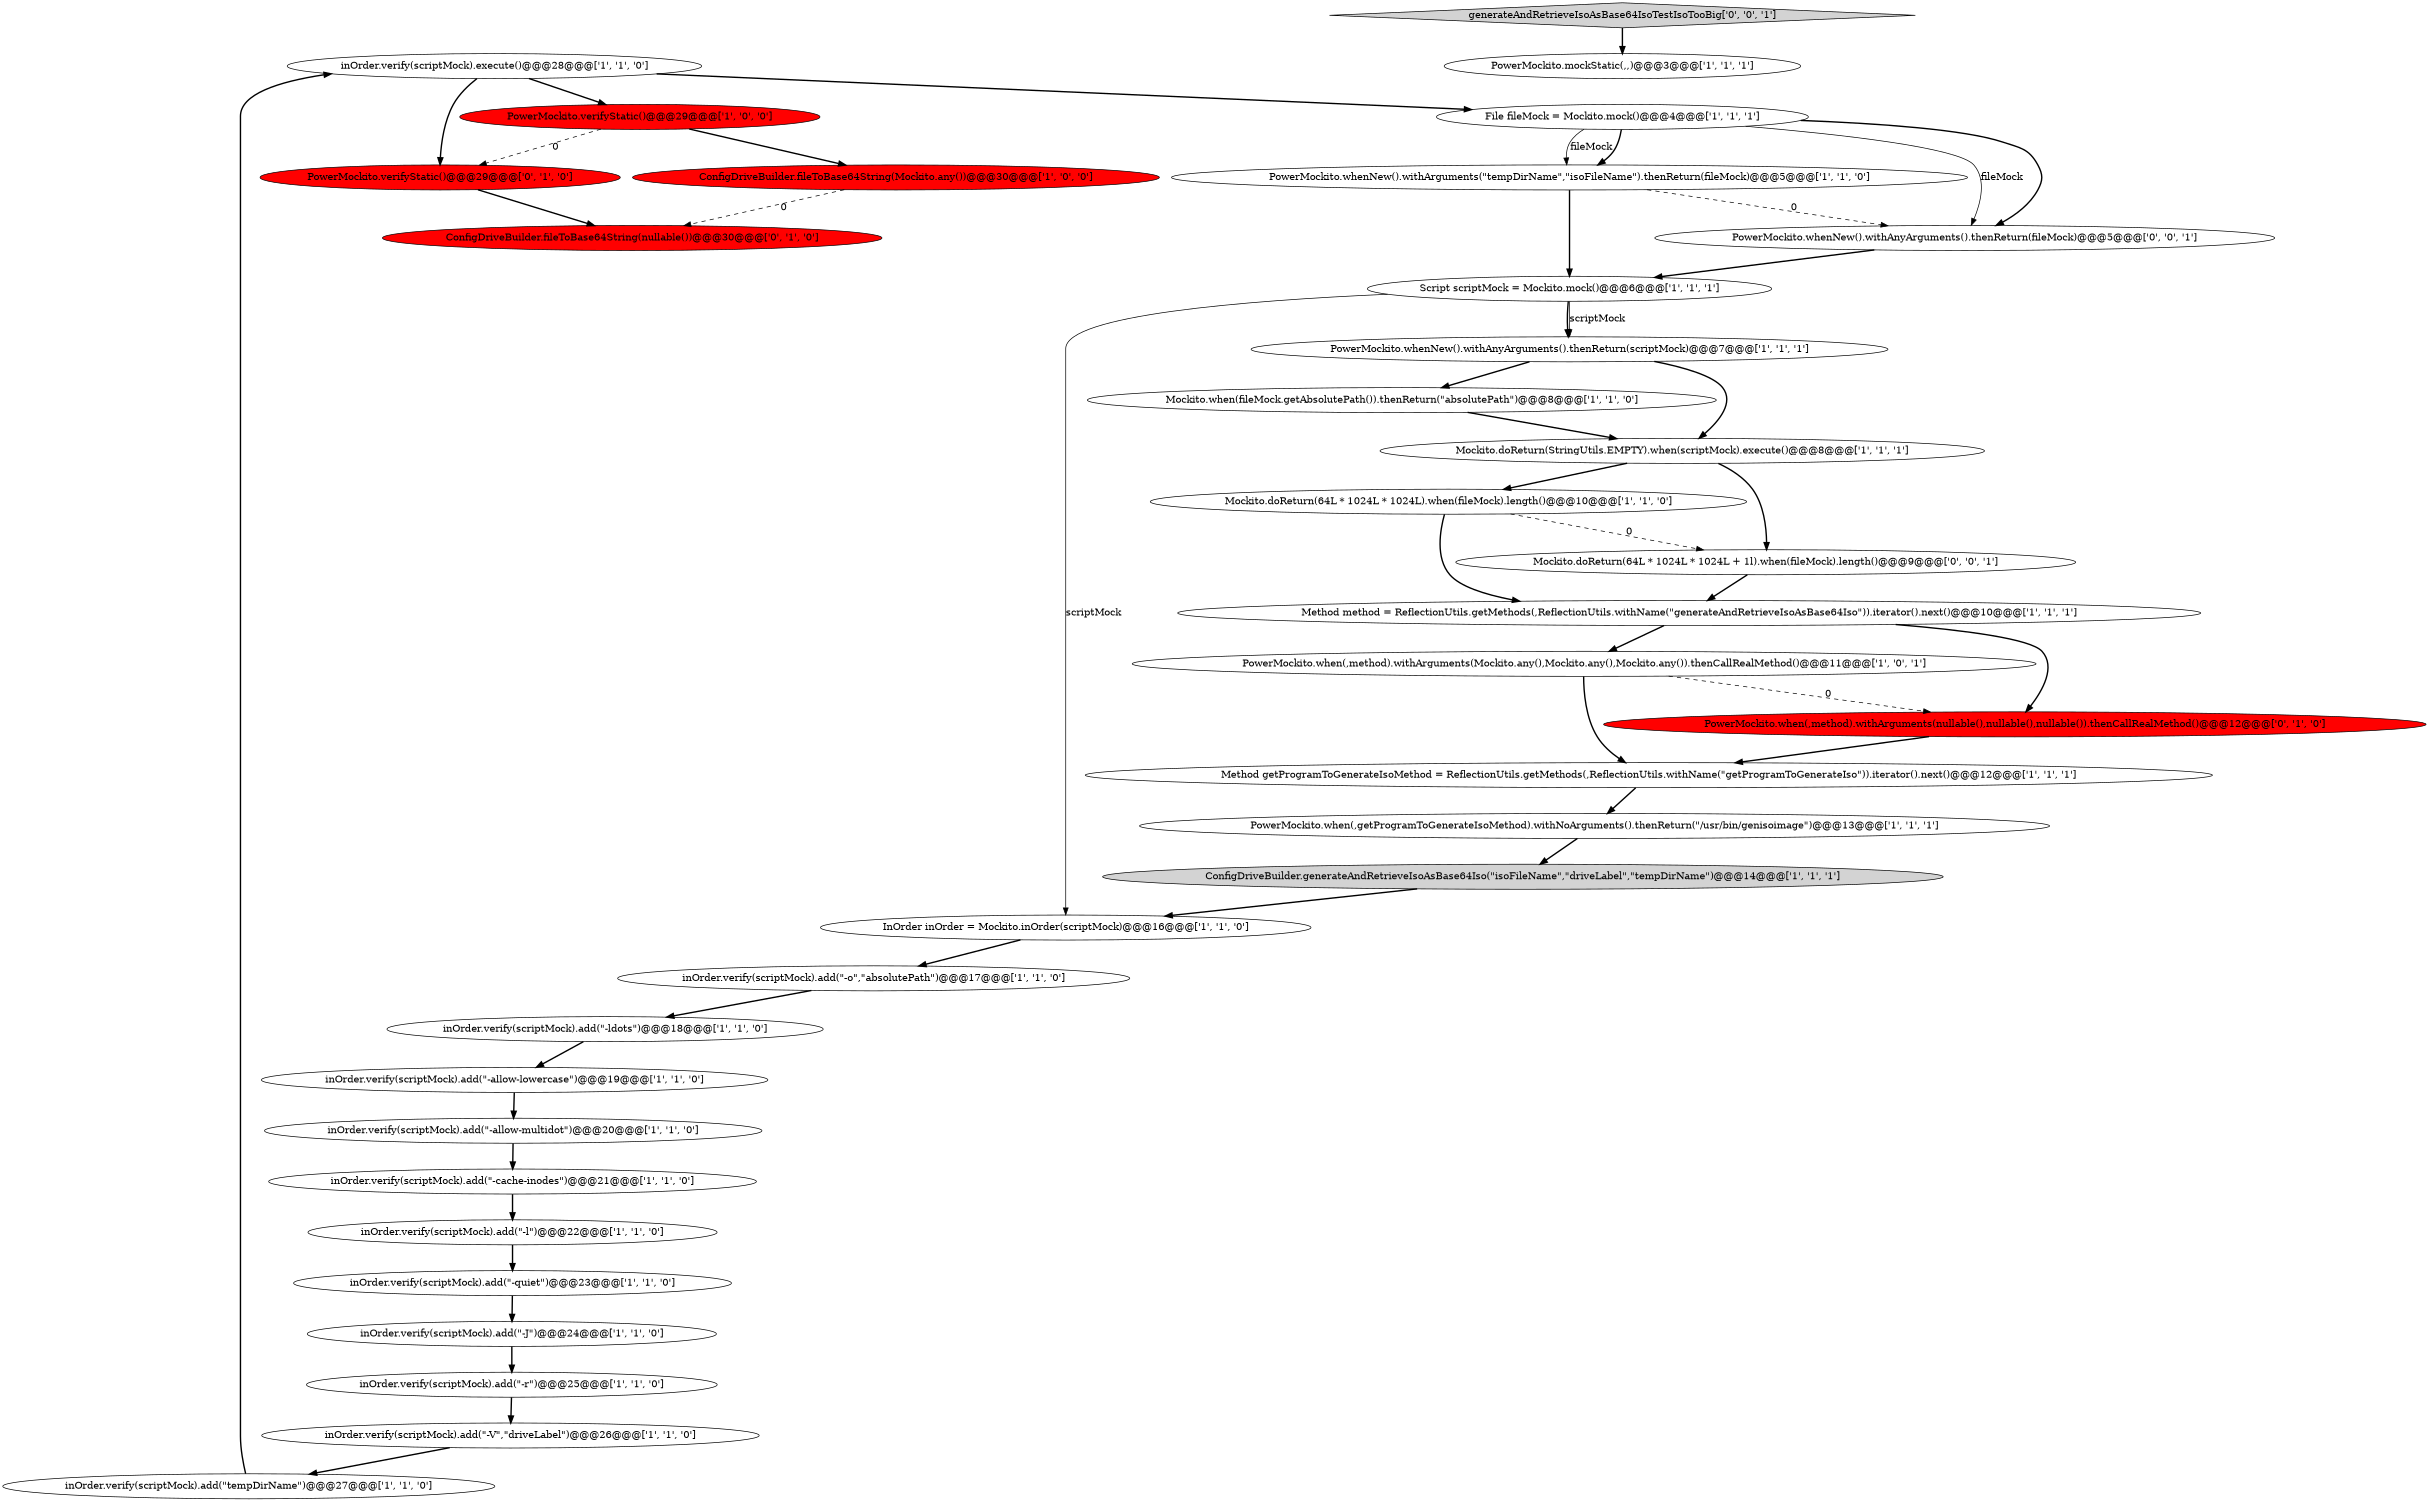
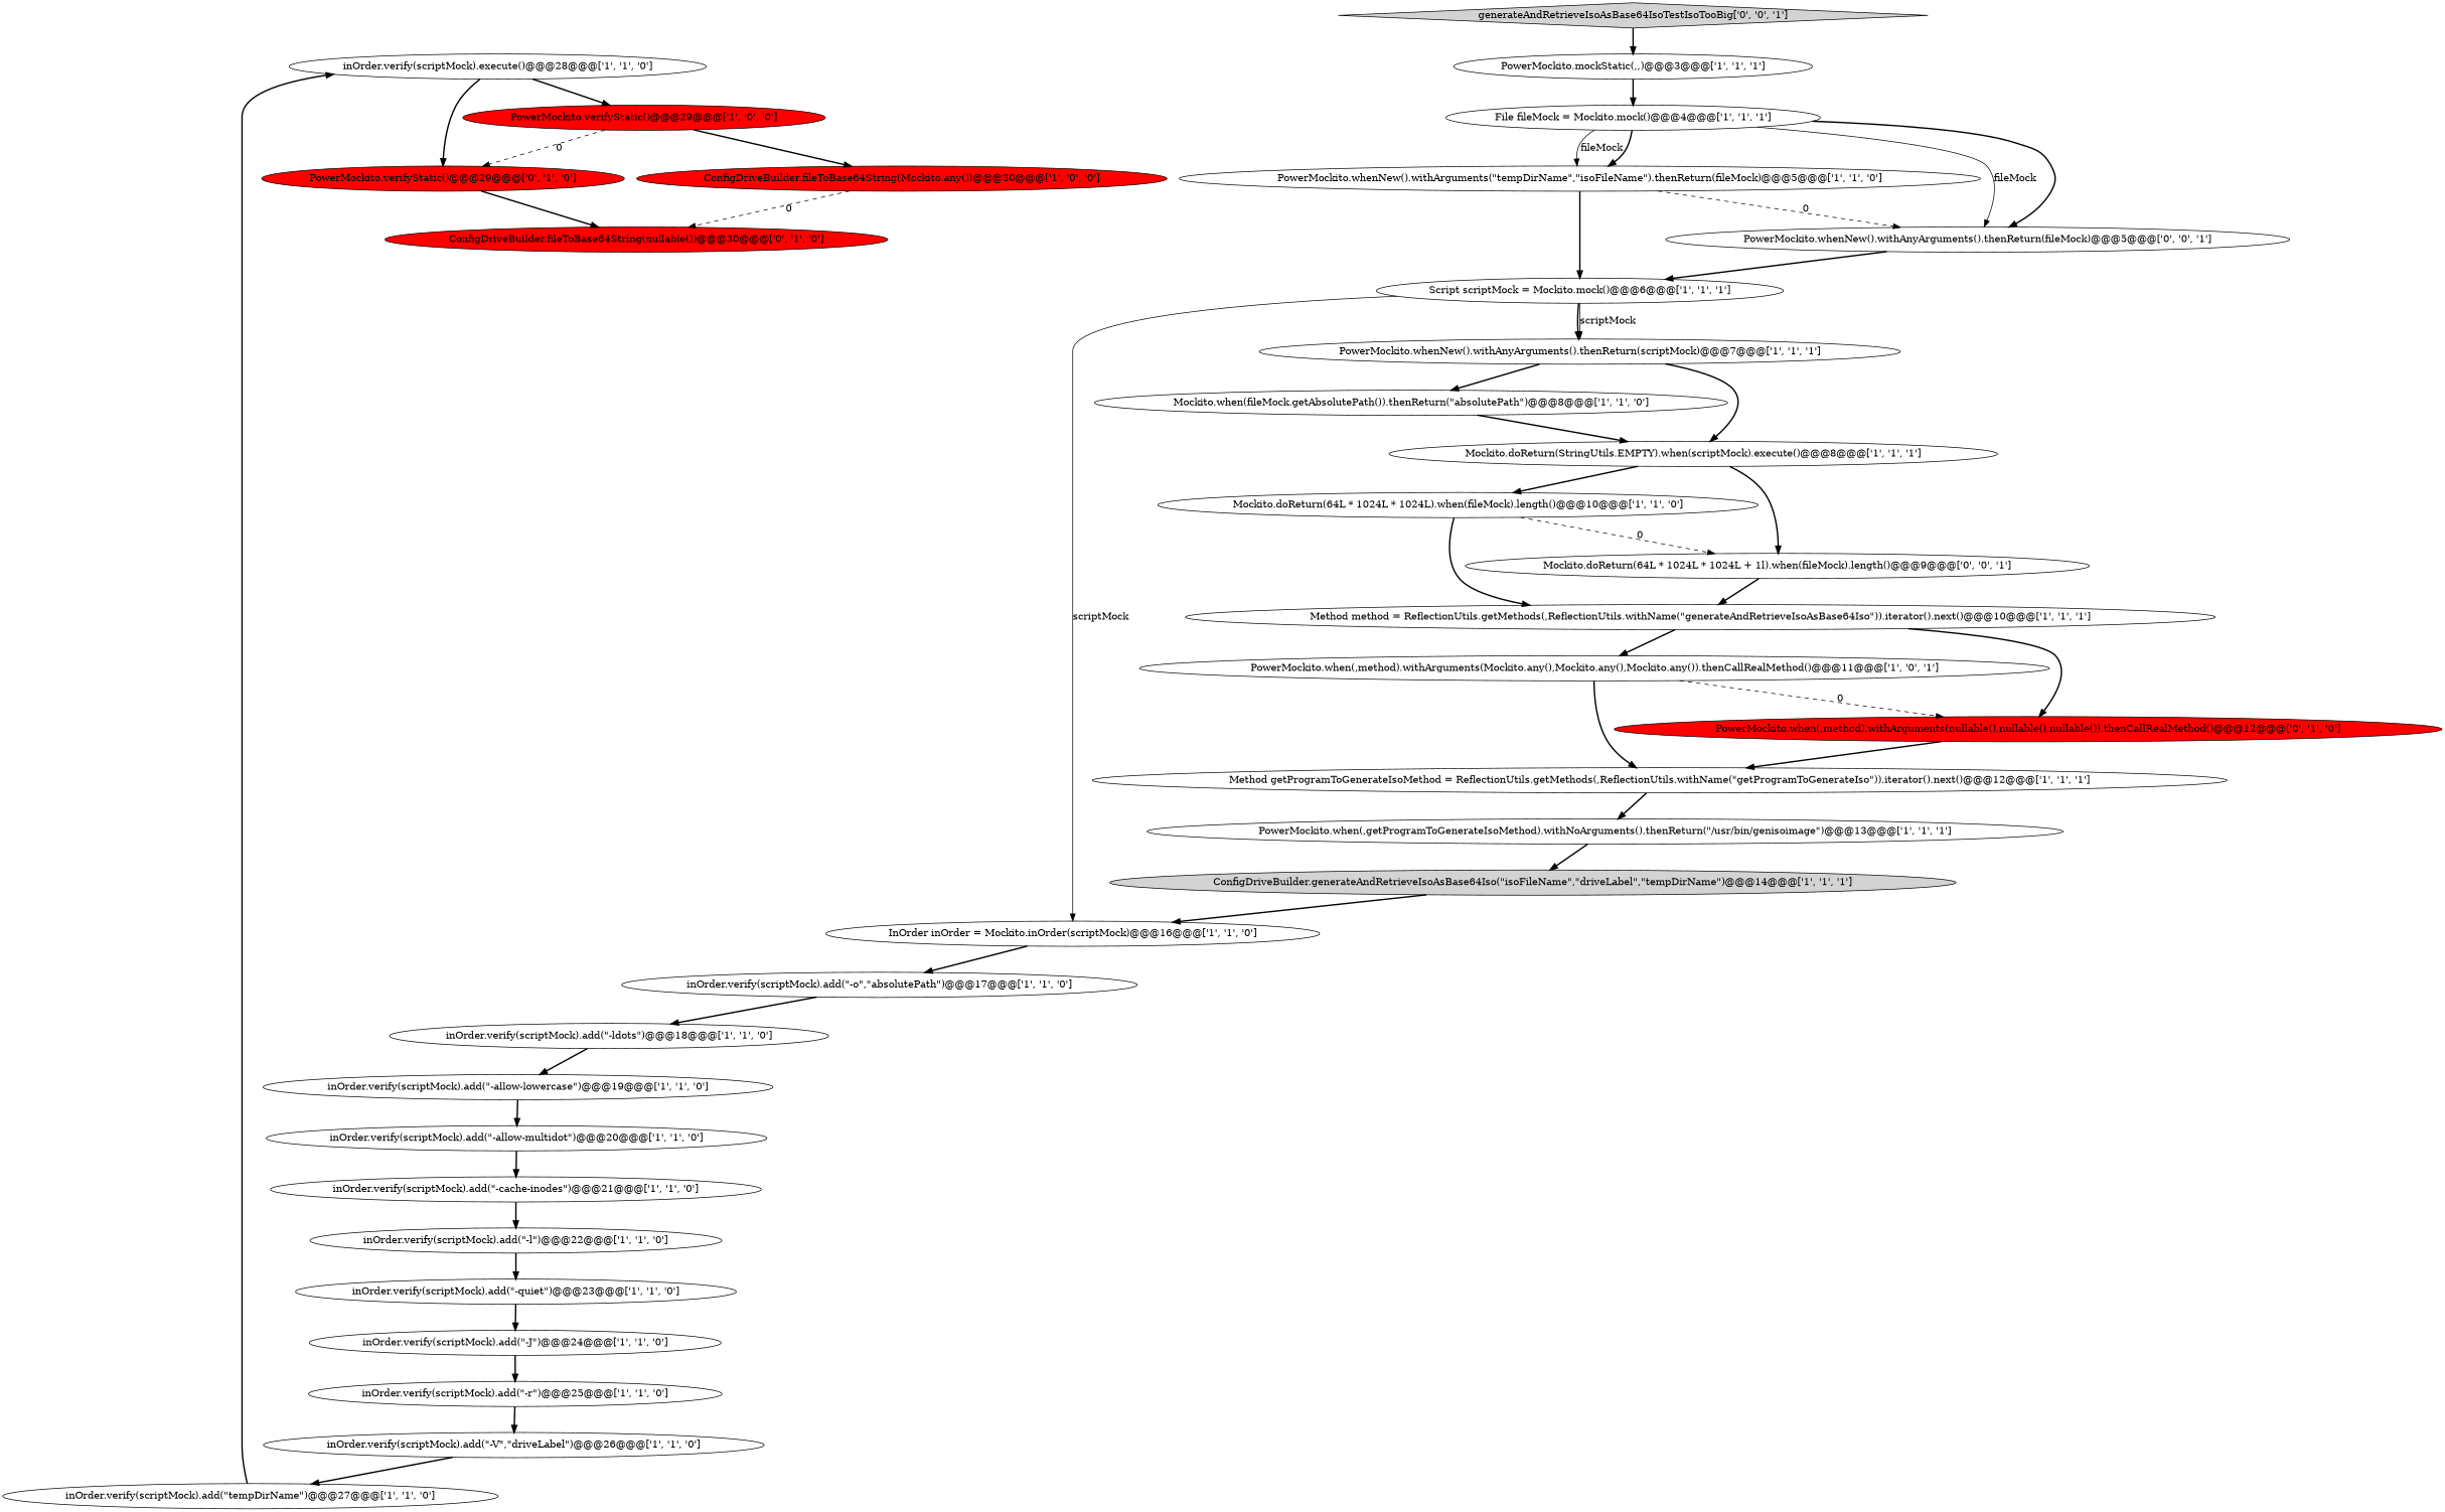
  digraph {
    node [fillcolor=white shape=ellipse style=filled]
    edge [style=bold]
    n1 [fillcolor=red label="PowerMockito.verifyStatic()@@@29@@@['1', '0', '0']"]
    n2 [fillcolor=red label="ConfigDriveBuilder.fileToBase64String(Mockito.any())@@@30@@@['1', '0', '0']"]
    n3 [fillcolor=red label="PowerMockito.verifyStatic()@@@29@@@['0', '1', '0']"]
    n4 [fillcolor=red label="ConfigDriveBuilder.fileToBase64String(nullable())@@@30@@@['0', '1', '0']"]
    n5 [label="inOrder.verify(scriptMock).execute()@@@28@@@['1', '1', '0']"]
    n6 [label="PowerMockito.whenNew().withArguments(\"tempDirName\",\"isoFileName\").thenReturn(fileMock)@@@5@@@['1', '1', '0']"]
    n7 [label="PowerMockito.whenNew().withAnyArguments().thenReturn(fileMock)@@@5@@@['0', '0', '1']"]
    n8 [label="Script scriptMock = Mockito.mock()@@@6@@@['1', '1', '1']"]
    n9 [label="InOrder inOrder = Mockito.inOrder(scriptMock)@@@16@@@['1', '1', '0']"]
    n10 [label="PowerMockito.whenNew().withAnyArguments().thenReturn(scriptMock)@@@7@@@['1', '1', '1']"]
    n11 [fillcolor=lightgray label="ConfigDriveBuilder.generateAndRetrieveIsoAsBase64Iso(\"isoFileName\",\"driveLabel\",\"tempDirName\")@@@14@@@['1', '1', '1']"]
    n12 [label="inOrder.verify(scriptMock).add(\"-o\",\"absolutePath\")@@@17@@@['1', '1', '0']"]
    n13 [fillcolor=lightgray label="generateAndRetrieveIsoAsBase64IsoTestIsoTooBig['0', '0', '1']" shape=diamond]
    n14 [label="PowerMockito.mockStatic(,,)@@@3@@@['1', '1', '1']"]
    n15 [label="File fileMock = Mockito.mock()@@@4@@@['1', '1', '1']"]
    n16 [label="Mockito.doReturn(64L * 1024L * 1024L + 1l).when(fileMock).length()@@@9@@@['0', '0', '1']"]
    n17 [label="Method method = ReflectionUtils.getMethods(,ReflectionUtils.withName(\"generateAndRetrieveIsoAsBase64Iso\")).iterator().next()@@@10@@@['1', '1', '1']"]
    n18 [fillcolor=red label="PowerMockito.when(,method).withArguments(nullable(),nullable(),nullable()).thenCallRealMethod()@@@12@@@['0', '1', '0']"]
    n19 [label="PowerMockito.when(,method).withArguments(Mockito.any(),Mockito.any(),Mockito.any()).thenCallRealMethod()@@@11@@@['1', '0', '1']"]
    n20 [label="inOrder.verify(scriptMock).add(\"-V\",\"driveLabel\")@@@26@@@['1', '1', '0']"]
    n21 [label="inOrder.verify(scriptMock).add(\"tempDirName\")@@@27@@@['1', '1', '0']"]
    n22 [label="inOrder.verify(scriptMock).add(\"-quiet\")@@@23@@@['1', '1', '0']"]
    n23 [label="inOrder.verify(scriptMock).add(\"-J\")@@@24@@@['1', '1', '0']"]
    n24 [label="inOrder.verify(scriptMock).add(\"-r\")@@@25@@@['1', '1', '0']"]
    n25 [label="Method getProgramToGenerateIsoMethod = ReflectionUtils.getMethods(,ReflectionUtils.withName(\"getProgramToGenerateIso\")).iterator().next()@@@12@@@['1', '1', '1']"]
    n26 [label="PowerMockito.when(,getProgramToGenerateIsoMethod).withNoArguments().thenReturn(\"/usr/bin/genisoimage\")@@@13@@@['1', '1', '1']"]
    n27 [label="inOrder.verify(scriptMock).add(\"-allow-lowercase\")@@@19@@@['1', '1', '0']"]
    n28 [label="inOrder.verify(scriptMock).add(\"-allow-multidot\")@@@20@@@['1', '1', '0']"]
    n29 [label="inOrder.verify(scriptMock).add(\"-cache-inodes\")@@@21@@@['1', '1', '0']"]
    n30 [label="inOrder.verify(scriptMock).add(\"-l\")@@@22@@@['1', '1', '0']"]
    n31 [label="inOrder.verify(scriptMock).add(\"-ldots\")@@@18@@@['1', '1', '0']"]
    n32 [label="Mockito.doReturn(StringUtils.EMPTY).when(scriptMock).execute()@@@8@@@['1', '1', '1']"]
    n33 [label="Mockito.when(fileMock.getAbsolutePath()).thenReturn(\"absolutePath\")@@@8@@@['1', '1', '0']"]
    n34 [label="Mockito.doReturn(64L * 1024L * 1024L).when(fileMock).length()@@@10@@@['1', '1', '0']"]
    n1 -> n2
    n1 -> n3 [label=0 style=dashed]
    n2 -> n4 [label=0 style=dashed]
    n3 -> n4
    n5 -> n1
    n5 -> n3
    n6 -> n7 [label=0 style=dashed]
    n6 -> n8
    n7 -> n8
    n8 -> n9 [label=scriptMock style=solid]
    n8 -> n10
    n8 -> n10 [label=scriptMock style=solid]
    n9 -> n12
    n10 -> n32
    n10 -> n33
    n11 -> n9
    n12 -> n31
    n13 -> n14
-   n5 -> n15
+   n14 -> n15
    n15 -> n6 [label=fileMock style=solid]
    n15 -> n6
    n15 -> n7
    n15 -> n7 [label=fileMock style=solid]
    n16 -> n17
    n17 -> n18
    n17 -> n19
    n18 -> n25
    n19 -> n18 [label=0 style=dashed]
    n19 -> n25
    n20 -> n21
    n21 -> n5
    n22 -> n23
    n23 -> n24
    n24 -> n20
    n25 -> n26
    n26 -> n11
    n27 -> n28
    n28 -> n29
    n29 -> n30
    n30 -> n22
    n31 -> n27
    n32 -> n16
    n32 -> n34
    n33 -> n32
    n34 -> n16 [label=0 style=dashed]
    n34 -> n17
  }
